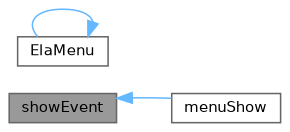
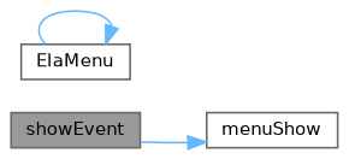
  digraph {
    rankdir=LR
    node [color=grey40 fillcolor=white fontname=Helvetica fontsize=10 shape=box style=filled]
    edge [color=steelblue1 fontname=Helvetica fontsize=10 labelfontname=Helvetica labelfontsize=10 style=solid]
    n1 [color=gray40 fillcolor=grey60 fontcolor=black height=0.2 label=showEvent width=0.4]
    n2 [height=0.2 label=menuShow width=0.4]
    n3 [height=0.2 label=ElaMenu width=0.4]
-   n2 -> n1
+   n1 -> n2
    n3 -> n3
  }
